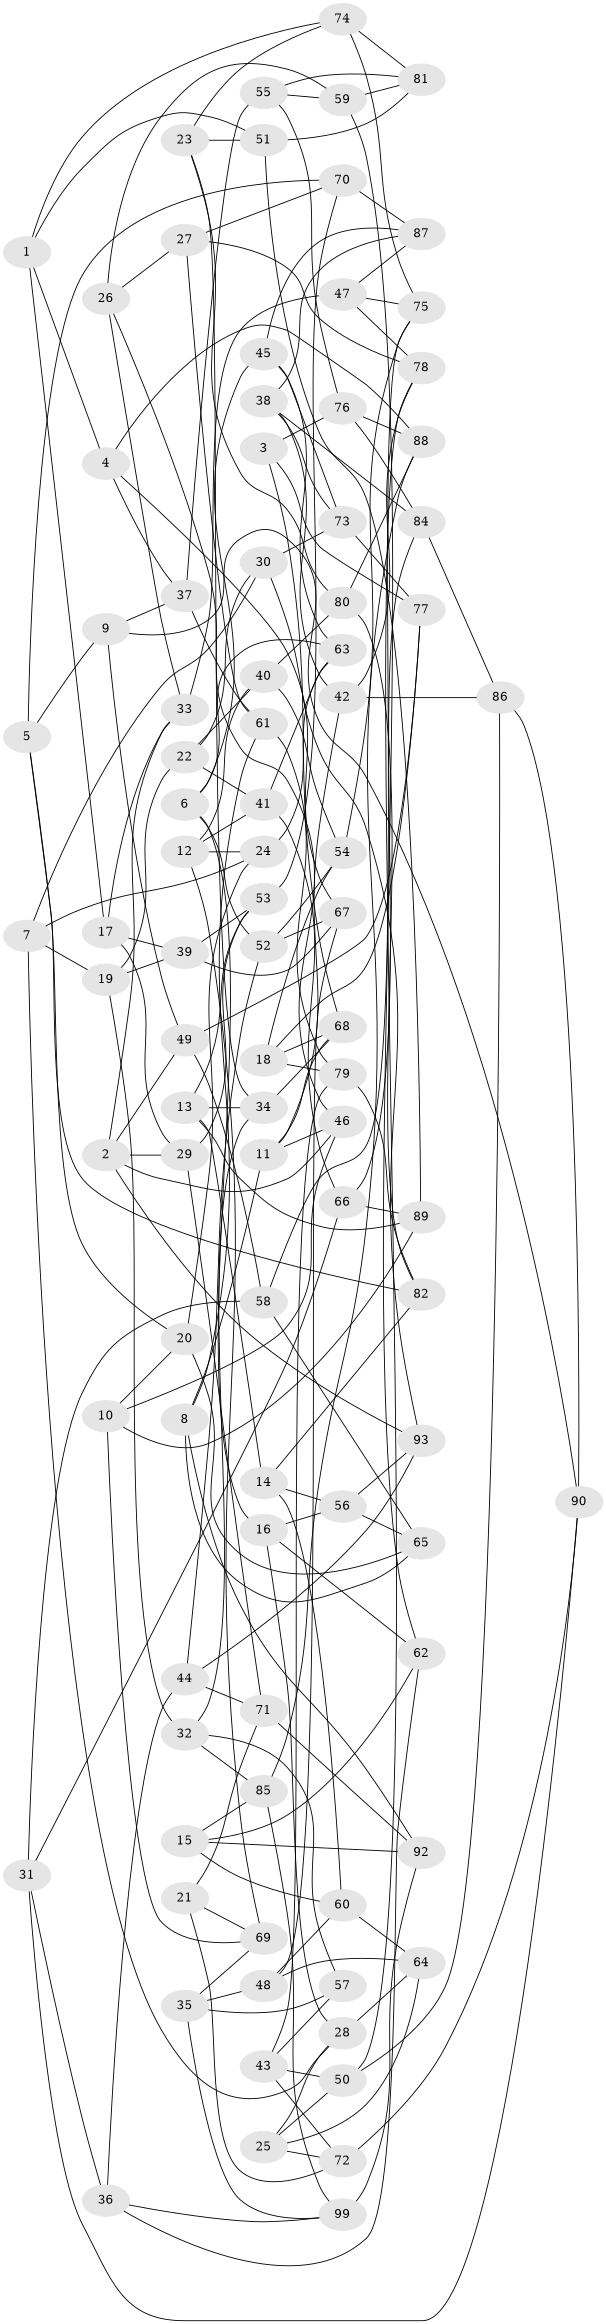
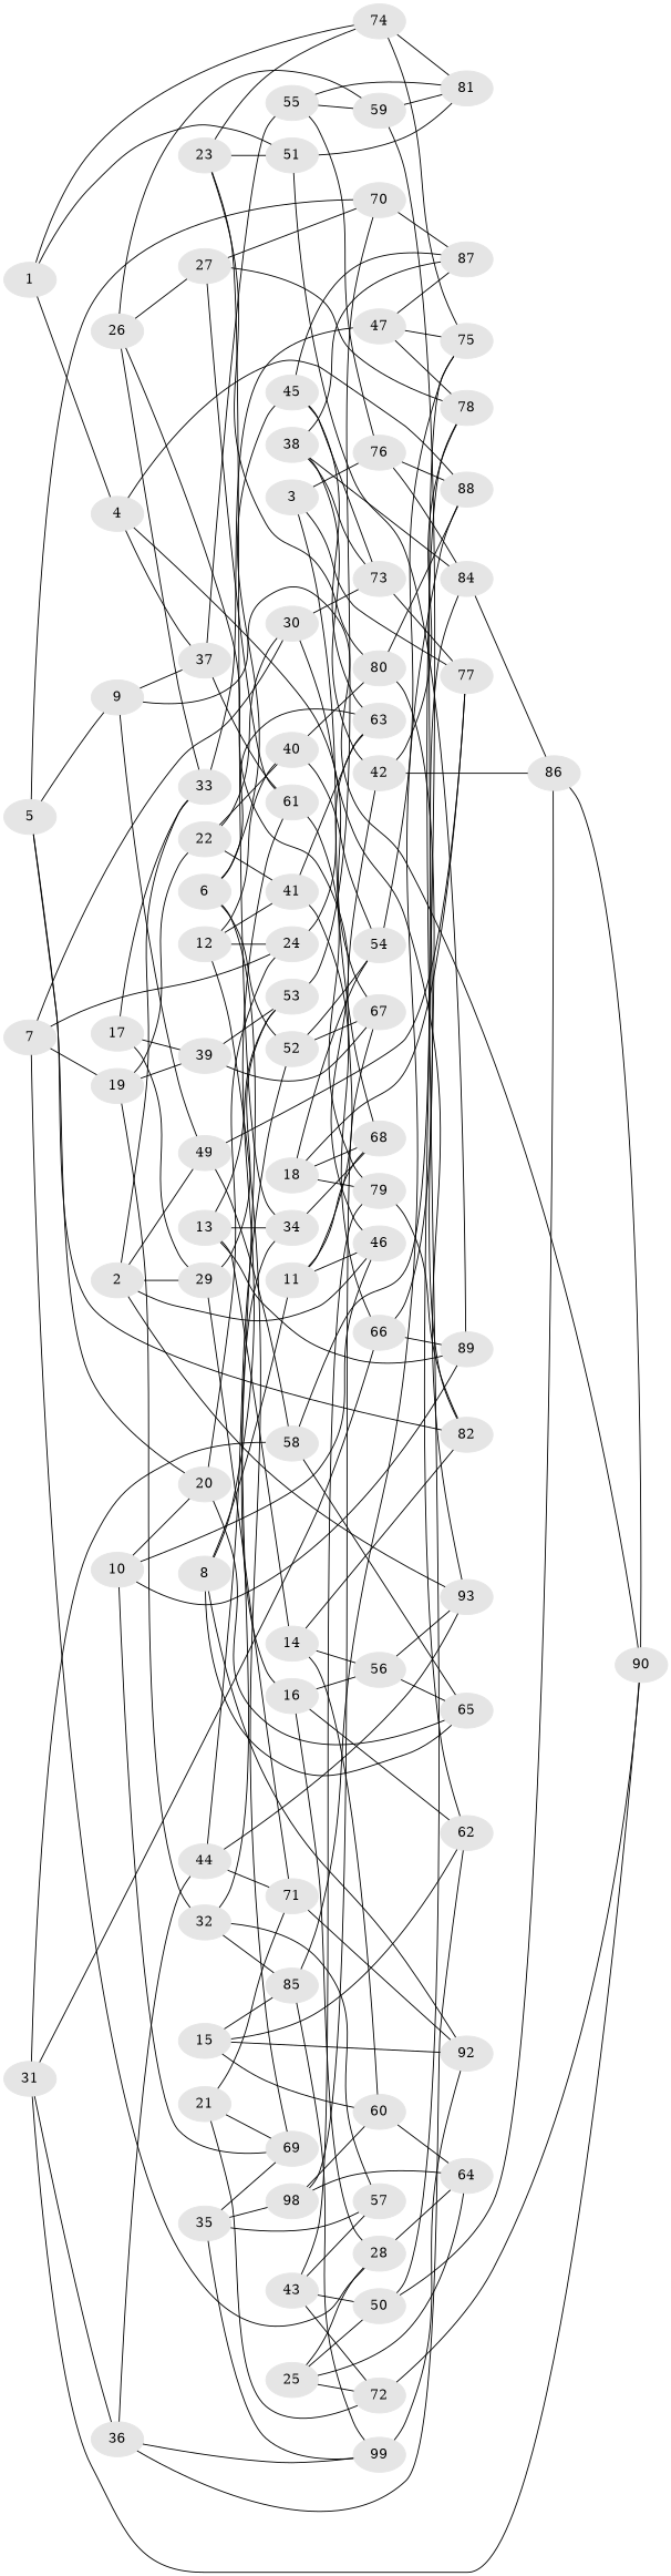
  graph {
    rankdir=LR
    node [color=gray90 style=filled]
    1
    4
    17
    51
    74
    37
    67
    88
    29
    33
    39
    89
    81
    75
    2
    46
    n17 [label=93]
    49
    53
    71
    47
    3
    68
    76
    77
    84
    61
    55
    5
    9
    20
    70
    82
    90
    24
    65
    87
    6
    16
    45
    52
    63
    28
    56
    62
    73
    54
    7
    19
    30
    22
    32
    64
    8
    11
    92
    42
    79
    58
    10
    69
    78
    86
    12
    40
    41
    80
    66
    13
    14
    34
    60
    15
    85
    n75 [label=99]
    18
    57
    21
    72
    23
    25
    50
    26
    27
    59
    31
    36
    44
    35
-   48
+   48 [label=98]
    38
    43
    1 -- 4
-   1 -- 17
    1 -- 51
    1 -- 74
    4 -- 37
    4 -- 67
    4 -- 88
    17 -- 29
    17 -- 33
    17 -- 39
    51 -- 89
    51 -- 81
    74 -- 81
    74 -- 75
    37 -- 61
    37 -- 55
    29 -- 53
    29 -- 71
    33 -- 47
    39 -- 67
    39 -- 53
    2 -- 29
    2 -- 33
    2 -- 46
    2 -- n17
    2 -- 49
    49 -- 77
    49 -- 58
    53 -- 70
    71 -- 92
    47 -- 75
    47 -- 87
    47 -- 78
    3 -- 68
    3 -- 76
    3 -- 77
    76 -- 88
    76 -- 84
    84 -- 86
    61 -- 79
    55 -- 81
    55 -- 76
    55 -- 59
    5 -- 9
    5 -- 20
    5 -- 70
    5 -- 82
    9 -- 37
    9 -- 49
    9 -- 90
    20 -- 24
    20 -- 65
    70 -- 87
    24 -- 63
    6 -- 16
    6 -- 45
    6 -- 52
    6 -- 63
    16 -- 28
    16 -- 56
    16 -- 62
    45 -- 87
    45 -- 63
    45 -- 73
    52 -- 67
    52 -- 54
    28 -- 64
    56 -- n17
    56 -- 65
    73 -- 77
    54 -- 75
    7 -- 24
    7 -- 28
    7 -- 19
    7 -- 30
    19 -- 39
    19 -- 22
    19 -- 32
    30 -- n17
    30 -- 73
    22 -- 30
    22 -- 40
    22 -- 41
    32 -- 34
    32 -- 85
    32 -- 57
    8 -- 61
    8 -- 65
    8 -- 11
    8 -- 92
    11 -- 46
    11 -- 68
    11 -- 42
    42 -- 78
    42 -- 86
    79 -- 82
    58 -- 75
    58 -- 65
    10 -- 89
    10 -- 46
    10 -- 20
    10 -- 69
    86 -- 90
    12 -- 24
    12 -- 69
    12 -- 40
    12 -- 41
    40 -- 54
    40 -- 80
    41 -- 63
    41 -- 66
    80 -- 88
    80 -- 82
    66 -- 89
    66 -- 84
    13 -- 89
    13 -- 53
    13 -- 14
    13 -- 34
    14 -- 82
    14 -- 56
    14 -- 60
    34 -- 68
    60 -- 64
    15 -- 62
    15 -- 92
    15 -- 60
    15 -- 85
    85 -- 88
    85 -- n75
    n75 -- 92
    18 -- 68
    18 -- 77
    18 -- 54
    18 -- 79
    21 -- 71
    21 -- 69
    21 -- 72
    72 -- 90
    23 -- 51
    23 -- 74
    23 -- 80
    23 -- 34
    25 -- 28
    25 -- 64
    25 -- 72
    25 -- 50
    50 -- 78
    50 -- 86
    26 -- 33
    26 -- 46
    26 -- 27
    26 -- 59
    27 -- 61
    27 -- 70
    27 -- 78
    59 -- 81
    59 -- 62
    31 -- 90
    31 -- 58
    31 -- 66
    31 -- 36
    36 -- 62
    36 -- n75
    36 -- 44
    44 -- n17
    44 -- 71
    44 -- 52
    35 -- 69
    35 -- n75
    35 -- 57
    35 -- 48
    48 -- 67
    48 -- 64
    48 -- 60
    38 -- 84
    38 -- 87
    38 -- 73
    38 -- 42
    43 -- 79
    43 -- 57
    43 -- 72
    43 -- 50
  }
